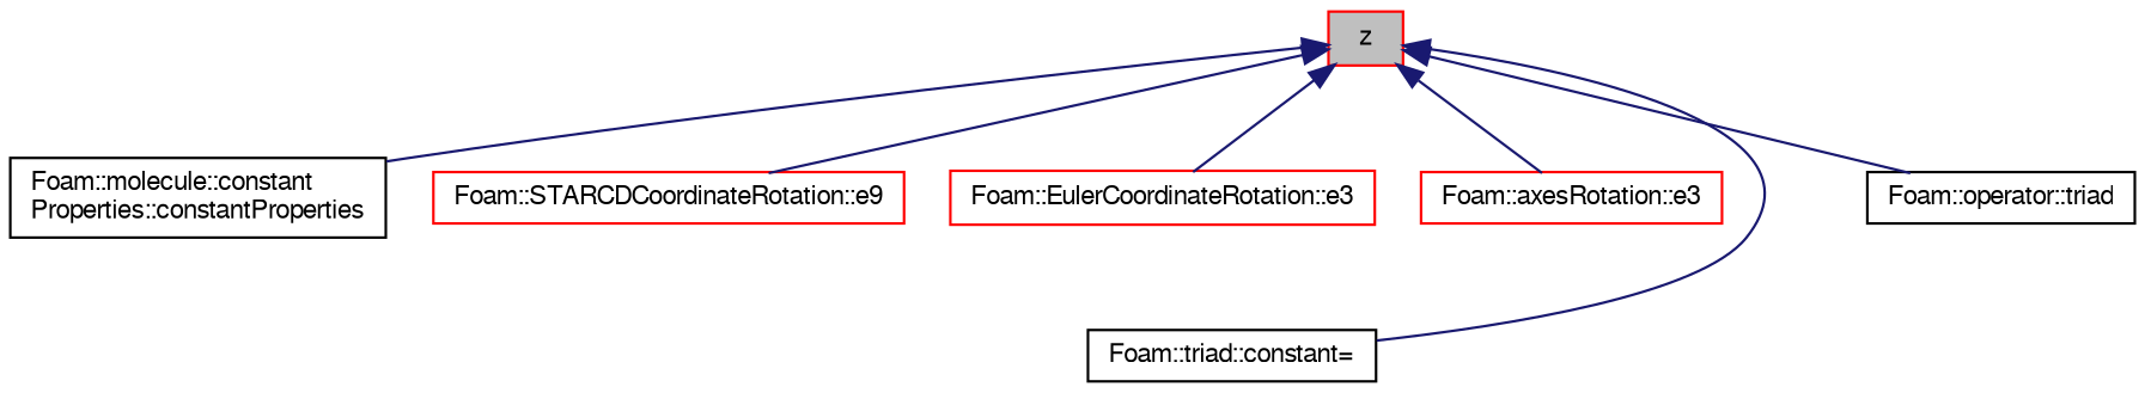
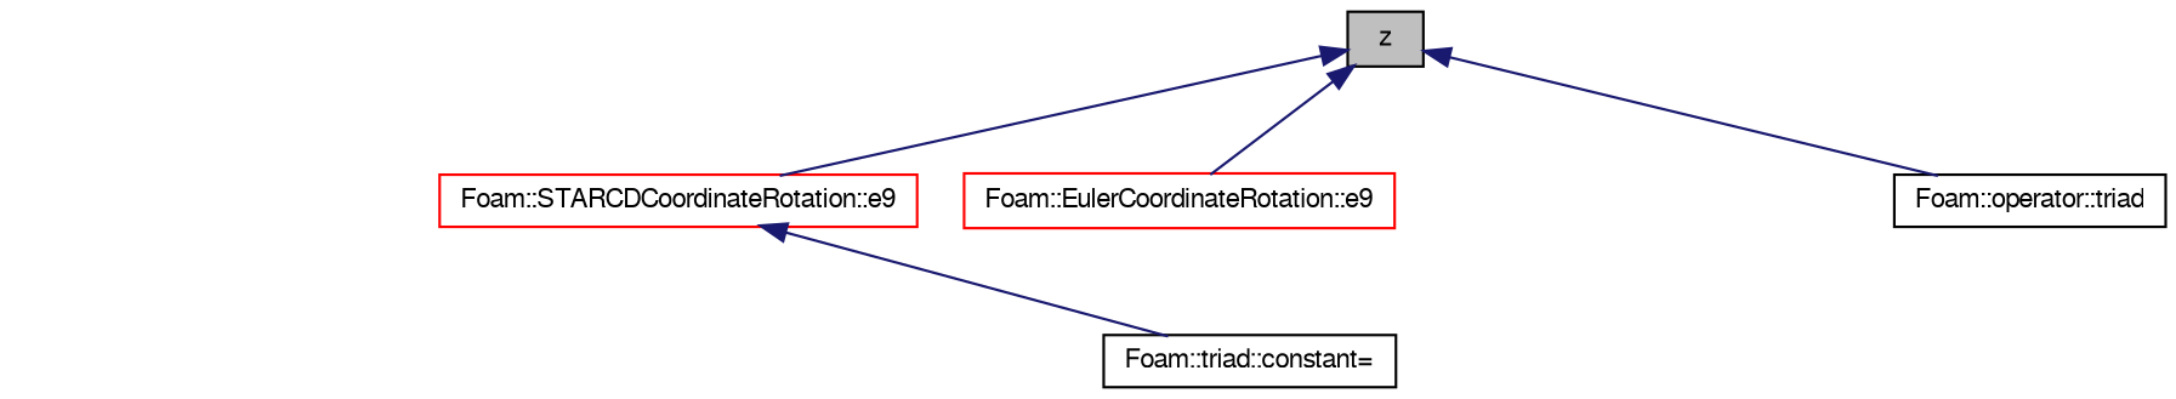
  digraph {
    rankdir=TB
    node [color=black fontname=FreeSans fontsize=10 shape=record]
    edge [color=midnightblue dir=back fontname=FreeSans fontsize=10 labelfontname=FreeSans labelfontsize=10 style=solid]
-   n1 [color=red fillcolor=grey75 fontcolor=black height=0.2 label=z style=filled width=0.4]
-   n2 [height=0.2 label="Foam::molecule::constant\lProperties::constantProperties" width=0.4]
+   n1 [fillcolor=grey75 fontcolor=black height=0.2 label=z style=filled width=0.4]
    n3 [color=red height=0.2 label="Foam::STARCDCoordinateRotation::e9" width=0.4]
-   n4 [color=red height=0.2 label="Foam::EulerCoordinateRotation::e3" width=0.4]
-   n5 [color=red height=0.2 label="Foam::axesRotation::e3" width=0.4]
+   n4 [color=red height=0.2 label="Foam::EulerCoordinateRotation::e9" width=0.4]
    n6 [height=0.2 label="Foam::triad::constant=" width=0.4]
    n7 [height=0.2 label="Foam::operator::triad" width=0.4]
-   n1 -> n2
    n1 -> n3
    n1 -> n4
-   n1 -> n5
-   n1 -> n6
+   n3 -> n6
    n1 -> n7
  }
